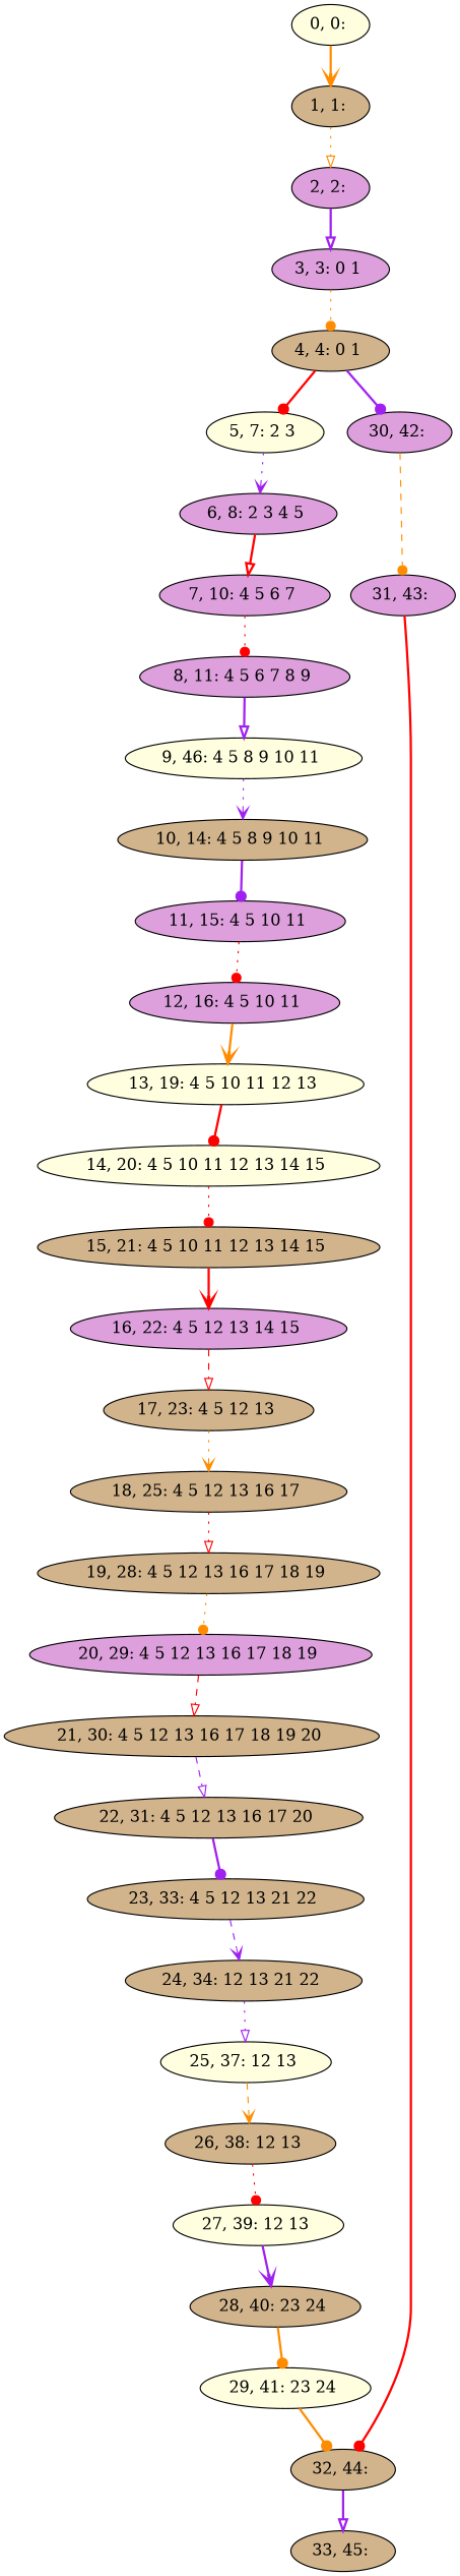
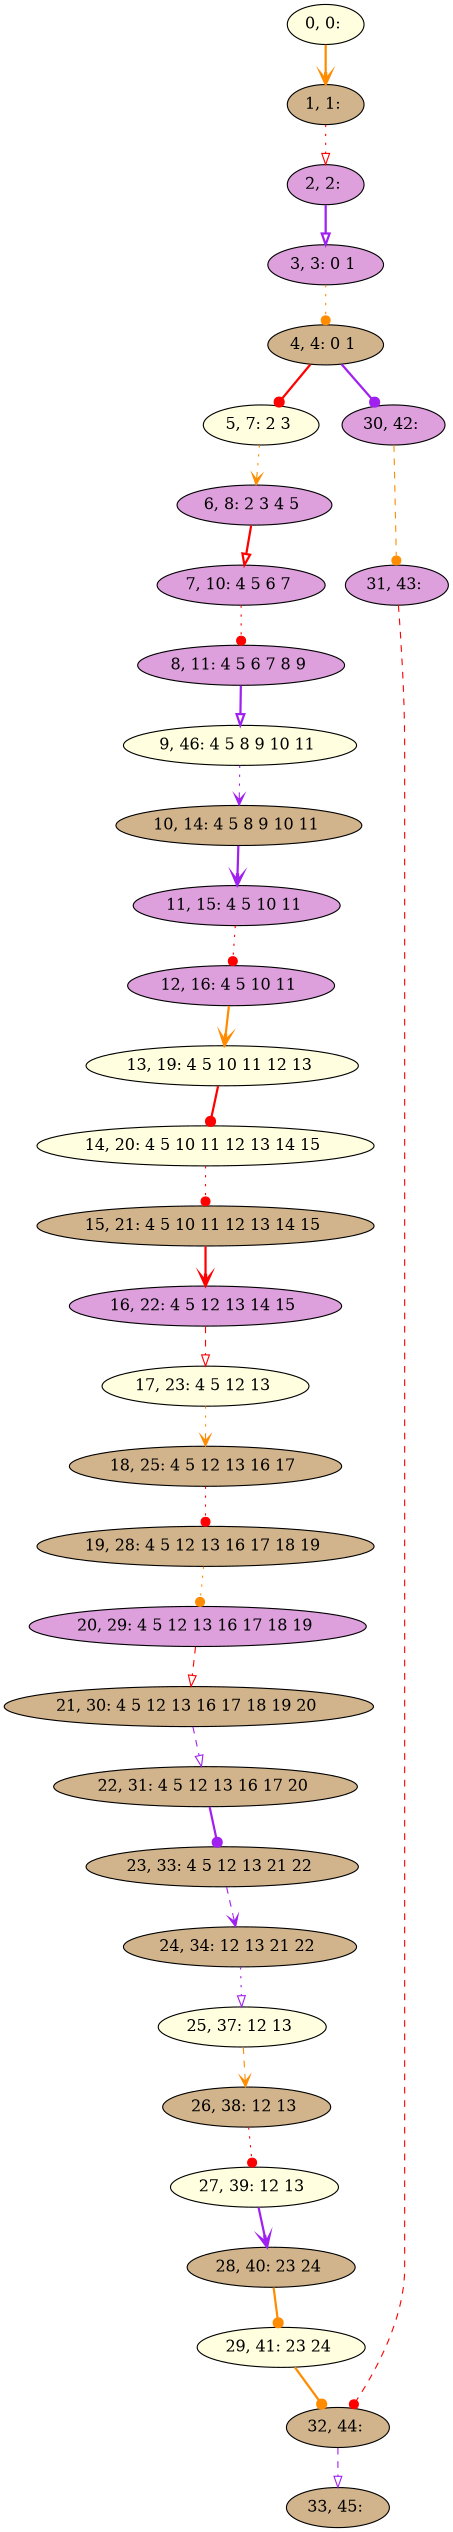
  digraph {
    node [fillcolor=tan style=filled]
    edge [arrowhead=dot color=red style=bold]
    n1 [fillcolor=lightyellow label="0, 0: "]
    n2 [label="1, 1: "]
    n3 [fillcolor=plum label="2, 2: "]
    n4 [fillcolor=plum label="3, 3: 0 1 "]
    n5 [label="4, 4: 0 1 "]
    n6 [fillcolor=lightyellow label="5, 7: 2 3 "]
    n7 [fillcolor=plum label="30, 42: "]
    n8 [fillcolor=plum label="6, 8: 2 3 4 5 "]
    n9 [fillcolor=plum label="31, 43: "]
    n10 [fillcolor=plum label="7, 10: 4 5 6 7 "]
    n11 [fillcolor=plum label="8, 11: 4 5 6 7 8 9 "]
    n12 [fillcolor=lightyellow label="9, 46: 4 5 8 9 10 11 "]
    n13 [label="10, 14: 4 5 8 9 10 11 "]
    n14 [fillcolor=plum label="11, 15: 4 5 10 11 "]
    n15 [fillcolor=plum label="12, 16: 4 5 10 11 "]
    n16 [fillcolor=lightyellow label="13, 19: 4 5 10 11 12 13 "]
    n17 [fillcolor=lightyellow label="14, 20: 4 5 10 11 12 13 14 15 "]
    n18 [label="15, 21: 4 5 10 11 12 13 14 15 "]
    n19 [fillcolor=plum label="16, 22: 4 5 12 13 14 15 "]
-   n20 [label="17, 23: 4 5 12 13 "]
+   n20 [fillcolor=lightyellow label="17, 23: 4 5 12 13 "]
    n21 [label="18, 25: 4 5 12 13 16 17 "]
    n22 [label="19, 28: 4 5 12 13 16 17 18 19 "]
    n23 [fillcolor=plum label="20, 29: 4 5 12 13 16 17 18 19 "]
    n24 [label="21, 30: 4 5 12 13 16 17 18 19 20 "]
    n25 [label="22, 31: 4 5 12 13 16 17 20 "]
    n26 [label="23, 33: 4 5 12 13 21 22 "]
    n27 [label="24, 34: 12 13 21 22 "]
    n28 [fillcolor=lightyellow label="25, 37: 12 13 "]
    n29 [label="26, 38: 12 13 "]
    n30 [fillcolor=lightyellow label="27, 39: 12 13 "]
    n31 [label="28, 40: 23 24 "]
    n32 [fillcolor=lightyellow label="29, 41: 23 24 "]
    n33 [label="32, 44: "]
    n34 [label="33, 45: "]
    n1 -> n2 [arrowhead=vee color=darkorange]
-   n2 -> n3 [arrowhead=onormal color=darkorange style=dotted]
+   n2 -> n3 [arrowhead=onormal style=dotted]
    n3 -> n4 [arrowhead=onormal color=purple]
    n4 -> n5 [color=darkorange style=dotted]
    n5 -> n6
    n5 -> n7 [color=purple]
-   n6 -> n8 [arrowhead=vee color=purple style=dotted]
+   n6 -> n8 [arrowhead=vee color=darkorange style=dotted]
    n7 -> n9 [color=darkorange style=dashed]
    n8 -> n10 [arrowhead=onormal]
-   n9 -> n33
+   n9 -> n33 [style=dashed]
    n10 -> n11 [style=dotted]
    n11 -> n12 [arrowhead=onormal color=purple]
    n12 -> n13 [arrowhead=vee color=purple style=dotted]
-   n13 -> n14 [color=purple]
+   n13 -> n14 [arrowhead=vee color=purple]
    n14 -> n15 [style=dotted]
    n15 -> n16 [arrowhead=vee color=darkorange]
    n16 -> n17
    n17 -> n18 [style=dotted]
    n18 -> n19 [arrowhead=vee]
    n19 -> n20 [arrowhead=onormal style=dashed]
    n20 -> n21 [arrowhead=vee color=darkorange style=dotted]
-   n21 -> n22 [arrowhead=onormal style=dotted]
+   n21 -> n22 [style=dotted]
    n22 -> n23 [color=darkorange style=dotted]
    n23 -> n24 [arrowhead=onormal style=dashed]
    n24 -> n25 [arrowhead=onormal color=purple style=dashed]
    n25 -> n26 [color=purple]
    n26 -> n27 [arrowhead=vee color=purple style=dashed]
    n27 -> n28 [arrowhead=onormal color=purple style=dotted]
    n28 -> n29 [arrowhead=vee color=darkorange style=dashed]
    n29 -> n30 [style=dotted]
    n30 -> n31 [arrowhead=vee color=purple]
    n31 -> n32 [color=darkorange]
    n32 -> n33 [color=darkorange]
-   n33 -> n34 [arrowhead=onormal color=purple]
+   n33 -> n34 [arrowhead=onormal color=purple style=dashed]
  }
